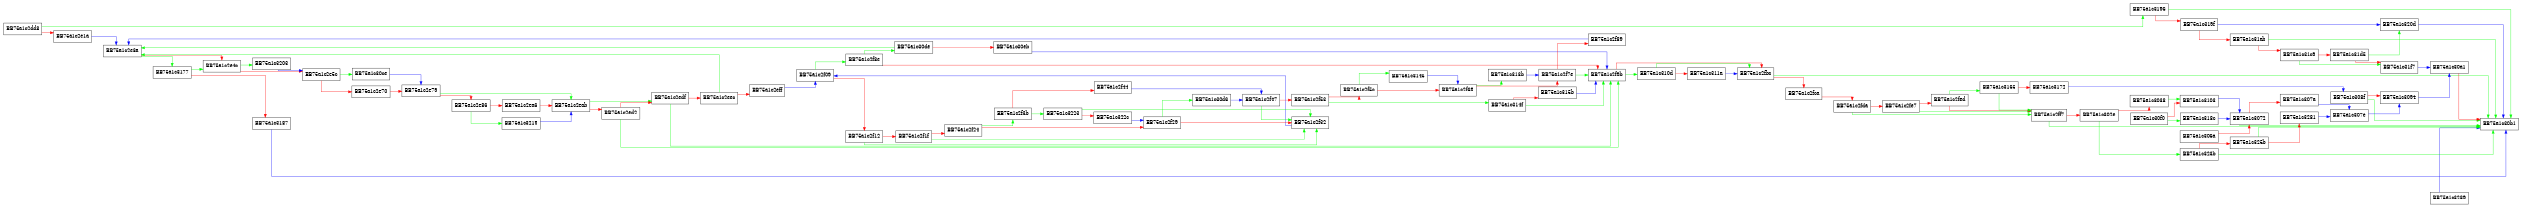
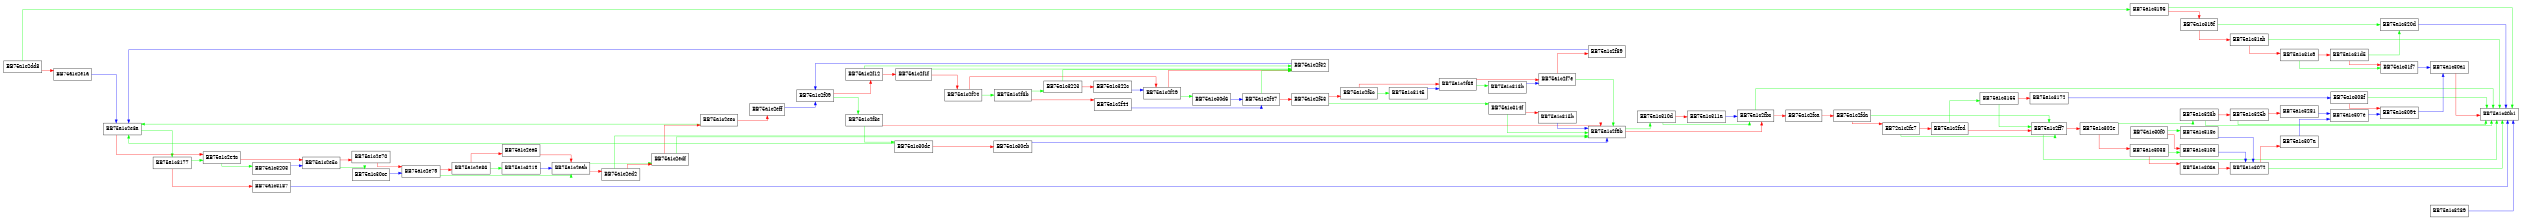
  digraph {
    rankdir=LR
    splines=ortho
    node [shape=box]
    edge [color=red]
    BB75a1c2dd8
    BB75a1c3196
    BB75a1c2e1a
    BB75a1c30b1
    BB75a1c319f
    BB75a1c2e3a
    BB75a1c320d
    BB75a1c31ab
    BB75a1c3177
    BB75a1c2e4c
    BB75a1c3187
    BB75a1c3203
    BB75a1c2e5c
    BB75a1c30ce
    BB75a1c2e70
    BB75a1c2e79
    BB75a1c2e86
    BB75a1c2eab
    BB75a1c3289
    BB75a1c3219
    BB75a1c2ea6
    BB75a1c2edf
    BB75a1c2ed2
    BB75a1c2f9b
    BB75a1c2eec
    BB75a1c310d
    BB75a1c2fbc
    BB75a1c2eff
    BB75a1c311a
    BB75a1c2fca
    BB75a1c2f09
    BB75a1c2f8e
    BB75a1c2f12
    BB75a1c30de
    BB75a1c2f32
    BB75a1c2f1f
    BB75a1c30eb
    BB75a1c2f24
    BB75a1c2f3b
    BB75a1c2f29
    BB75a1c3223
    BB75a1c2f44
    BB75a1c30d6
    BB75a1c322c
    BB75a1c2f47
    BB75a1c2f53
    BB75a1c314f
    BB75a1c2f5c
    BB75a1c315b
    BB75a1c3145
    BB75a1c2f69
    BB75a1c313b
    BB75a1c2f7e
    BB75a1c2f89
    BB75a1c2fda
    BB75a1c2ff7
-   BB75a1c2fe7
+   BB75a1c2fe7 [label=BB72a1c2fe7]
    BB75a1c302e
    BB75a1c2fed
    BB75a1c323b
    BB75a1c3038
    BB75a1c3165
    BB75a1c3172
    BB75a1c308f
    BB75a1c325b
    BB75a1c306a
    BB75a1c3103
    BB75a1c3281
    BB75a1c30f0
    BB75a1c318c
    BB75a1c3072
    BB75a1c307a
    BB75a1c307e
    BB75a1c3094
    BB75a1c30a1
    BB75a1c31c9
    BB75a1c31f7
    BB75a1c31d5
    BB75a1c2dd8 -> BB75a1c3196 [color=green]
    BB75a1c2dd8 -> BB75a1c2e1a
    BB75a1c3196 -> BB75a1c30b1 [color=green]
    BB75a1c3196 -> BB75a1c319f
    BB75a1c2e1a -> BB75a1c2e3a [color=blue]
-   BB75a1c319f -> BB75a1c320d [color=blue]
+   BB75a1c319f -> BB75a1c320d [color=green]
    BB75a1c319f -> BB75a1c31ab
    BB75a1c2e3a -> BB75a1c3177 [color=green]
    BB75a1c2e3a -> BB75a1c2e4c
    BB75a1c320d -> BB75a1c30b1 [color=blue]
    BB75a1c31ab -> BB75a1c30b1 [color=green]
    BB75a1c31ab -> BB75a1c31c9
    BB75a1c3177 -> BB75a1c2e4c [color=green]
    BB75a1c3177 -> BB75a1c3187
    BB75a1c2e4c -> BB75a1c3203 [color=green]
    BB75a1c2e4c -> BB75a1c2e5c
    BB75a1c3187 -> BB75a1c30b1 [color=blue]
    BB75a1c3203 -> BB75a1c2e5c [color=blue]
    BB75a1c2e5c -> BB75a1c30ce [color=green]
    BB75a1c2e5c -> BB75a1c2e70
    BB75a1c30ce -> BB75a1c2e79 [color=blue]
    BB75a1c2e70 -> BB75a1c2e79
    BB75a1c2e79 -> BB75a1c2e86
    BB75a1c2e79 -> BB75a1c2eab [color=green]
    BB75a1c2e86 -> BB75a1c3219 [color=green]
    BB75a1c2e86 -> BB75a1c2ea6
    BB75a1c2eab -> BB75a1c2edf [color=green]
    BB75a1c2eab -> BB75a1c2ed2
    BB75a1c3289 -> BB75a1c30b1 [color=blue]
    BB75a1c3219 -> BB75a1c2eab [color=blue]
    BB75a1c2ea6 -> BB75a1c2eab
    BB75a1c2edf -> BB75a1c2f9b [color=green]
    BB75a1c2edf -> BB75a1c2eec
    BB75a1c2ed2 -> BB75a1c2edf
    BB75a1c2ed2 -> BB75a1c2f9b [color=green]
    BB75a1c2f9b -> BB75a1c310d [color=green]
    BB75a1c2f9b -> BB75a1c2fbc
    BB75a1c2eec -> BB75a1c2e3a [color=green]
    BB75a1c2eec -> BB75a1c2eff
    BB75a1c310d -> BB75a1c2fbc [color=green]
    BB75a1c310d -> BB75a1c311a
    BB75a1c2fbc -> BB75a1c30b1 [color=green]
    BB75a1c2fbc -> BB75a1c2fca
    BB75a1c2eff -> BB75a1c2f09 [color=blue]
    BB75a1c311a -> BB75a1c2fbc [color=blue]
    BB75a1c2fca -> BB75a1c2fda
    BB75a1c2f09 -> BB75a1c2f8e [color=green]
    BB75a1c2f09 -> BB75a1c2f12
    BB75a1c2f8e -> BB75a1c2f9b
    BB75a1c2f8e -> BB75a1c30de [color=green]
    BB75a1c2f12 -> BB75a1c2f32 [color=green]
    BB75a1c2f12 -> BB75a1c2f1f
    BB75a1c30de -> BB75a1c2e3a [color=green]
    BB75a1c30de -> BB75a1c30eb
    BB75a1c2f32 -> BB75a1c2f09 [color=blue]
    BB75a1c2f1f -> BB75a1c2f32 [color=green]
    BB75a1c2f1f -> BB75a1c2f24
    BB75a1c30eb -> BB75a1c2f9b [color=blue]
    BB75a1c2f24 -> BB75a1c2f3b [color=green]
    BB75a1c2f24 -> BB75a1c2f29
    BB75a1c2f3b -> BB75a1c3223 [color=green]
    BB75a1c2f3b -> BB75a1c2f44
    BB75a1c2f29 -> BB75a1c2f32
    BB75a1c2f29 -> BB75a1c30d6 [color=green]
    BB75a1c3223 -> BB75a1c2f32 [color=green]
    BB75a1c3223 -> BB75a1c322c
    BB75a1c2f44 -> BB75a1c2f47 [color=blue]
    BB75a1c30d6 -> BB75a1c2f47 [color=blue]
    BB75a1c322c -> BB75a1c2f29 [color=blue]
    BB75a1c2f47 -> BB75a1c2f32 [color=green]
    BB75a1c2f47 -> BB75a1c2f53
    BB75a1c2f53 -> BB75a1c314f [color=green]
    BB75a1c2f53 -> BB75a1c2f5c
    BB75a1c314f -> BB75a1c2f9b [color=green]
    BB75a1c314f -> BB75a1c315b
    BB75a1c2f5c -> BB75a1c3145 [color=green]
    BB75a1c2f5c -> BB75a1c2f69
    BB75a1c315b -> BB75a1c2f9b [color=blue]
    BB75a1c3145 -> BB75a1c2f69 [color=blue]
    BB75a1c2f69 -> BB75a1c313b [color=green]
    BB75a1c2f69 -> BB75a1c2f7e
    BB75a1c313b -> BB75a1c2f7e [color=blue]
    BB75a1c2f7e -> BB75a1c2f9b [color=green]
    BB75a1c2f7e -> BB75a1c2f89
    BB75a1c2f89 -> BB75a1c2e3a [color=blue]
    BB75a1c2fda -> BB75a1c2ff7 [color=green]
    BB75a1c2fda -> BB75a1c2fe7
    BB75a1c2ff7 -> BB75a1c30b1 [color=green]
    BB75a1c2ff7 -> BB75a1c302e
    BB75a1c2fe7 -> BB75a1c2ff7 [color=green]
    BB75a1c2fe7 -> BB75a1c2fed
    BB75a1c302e -> BB75a1c323b [color=green]
    BB75a1c302e -> BB75a1c3038
    BB75a1c2fed -> BB75a1c2ff7
    BB75a1c2fed -> BB75a1c3165 [color=green]
    BB75a1c323b -> BB75a1c30b1 [color=green]
    BB75a1c323b -> BB75a1c325b
+   BB75a1c3038 -> BB75a1c306a
    BB75a1c3038 -> BB75a1c3103 [color=green]
    BB75a1c3165 -> BB75a1c2ff7 [color=green]
    BB75a1c3165 -> BB75a1c3172
    BB75a1c3172 -> BB75a1c308f [color=blue]
    BB75a1c308f -> BB75a1c30b1 [color=green]
    BB75a1c308f -> BB75a1c3094
    BB75a1c325b -> BB75a1c30b1 [color=green]
    BB75a1c325b -> BB75a1c3281
    BB75a1c306a -> BB75a1c3072
    BB75a1c3103 -> BB75a1c3072 [color=blue]
    BB75a1c3281 -> BB75a1c307e [color=blue]
    BB75a1c30f0 -> BB75a1c3103
    BB75a1c30f0 -> BB75a1c318c [color=green]
    BB75a1c318c -> BB75a1c3072 [color=blue]
    BB75a1c3072 -> BB75a1c30b1 [color=green]
    BB75a1c3072 -> BB75a1c307a
    BB75a1c307a -> BB75a1c307e [color=blue]
    BB75a1c307e -> BB75a1c3094 [color=blue]
    BB75a1c3094 -> BB75a1c30a1 [color=blue]
    BB75a1c30a1 -> BB75a1c30b1
    BB75a1c31c9 -> BB75a1c31f7 [color=green]
    BB75a1c31c9 -> BB75a1c31d5
    BB75a1c31f7 -> BB75a1c30a1 [color=blue]
    BB75a1c31d5 -> BB75a1c320d [color=green]
    BB75a1c31d5 -> BB75a1c31f7
  }
